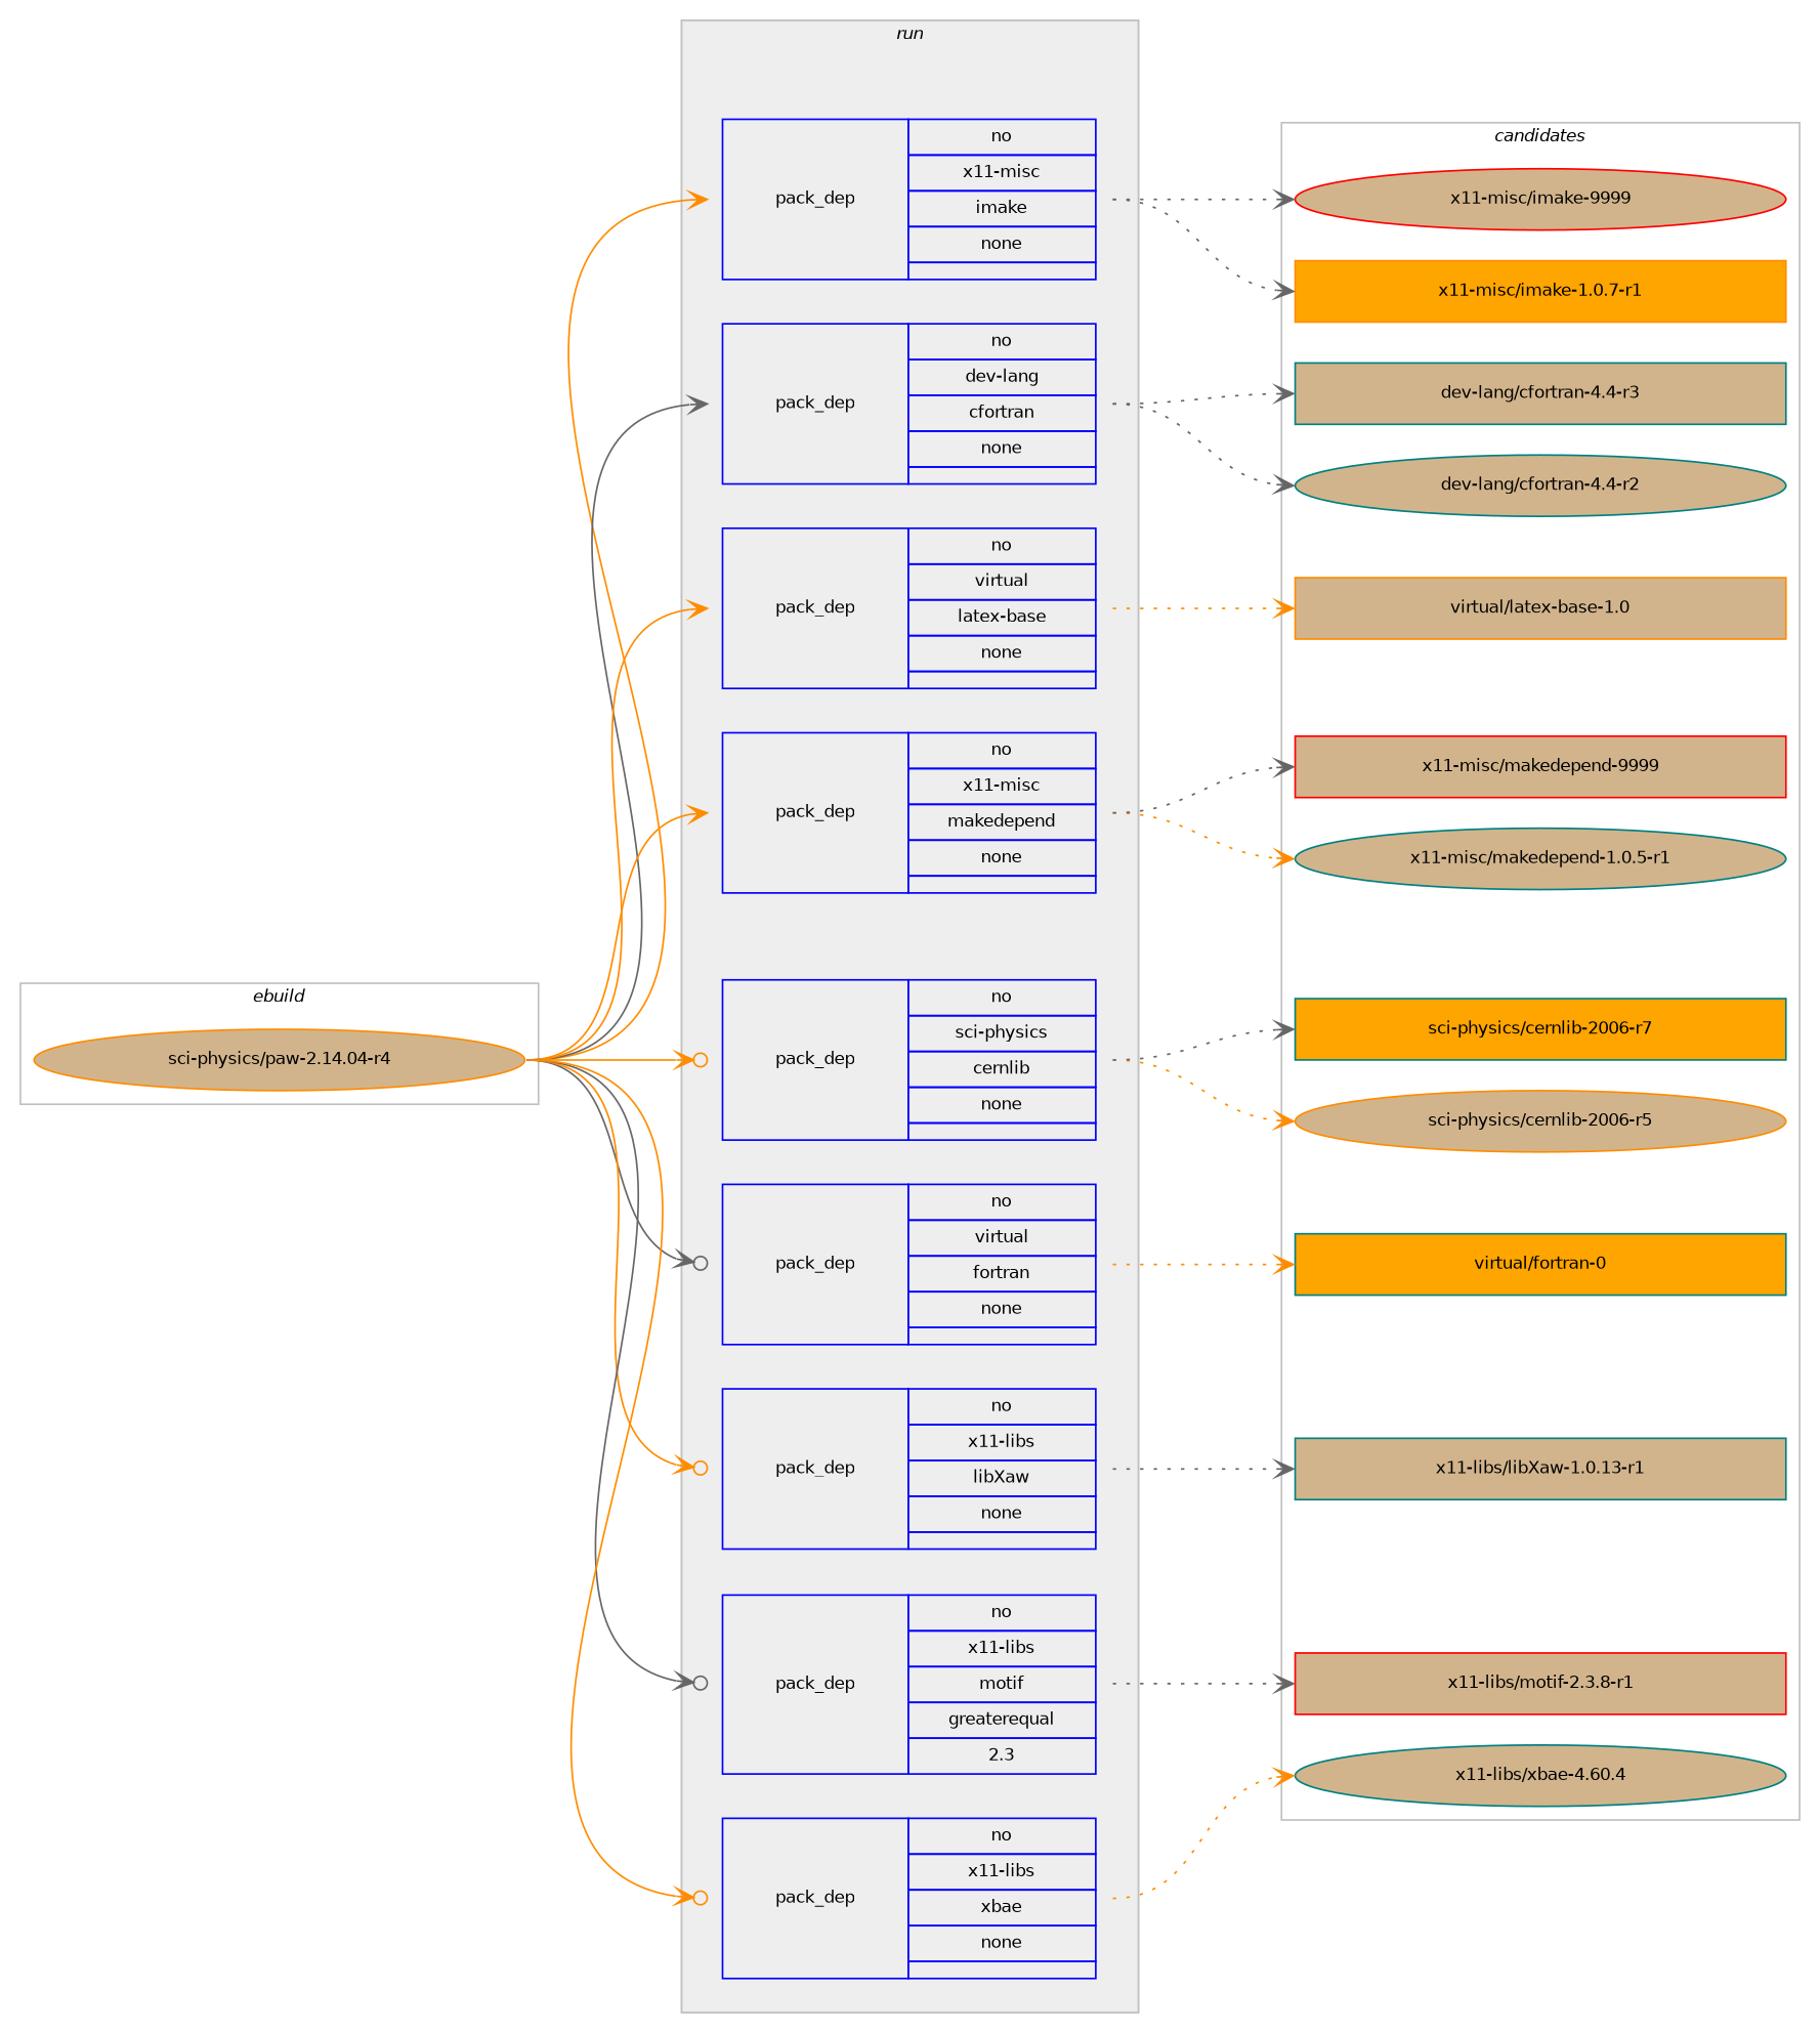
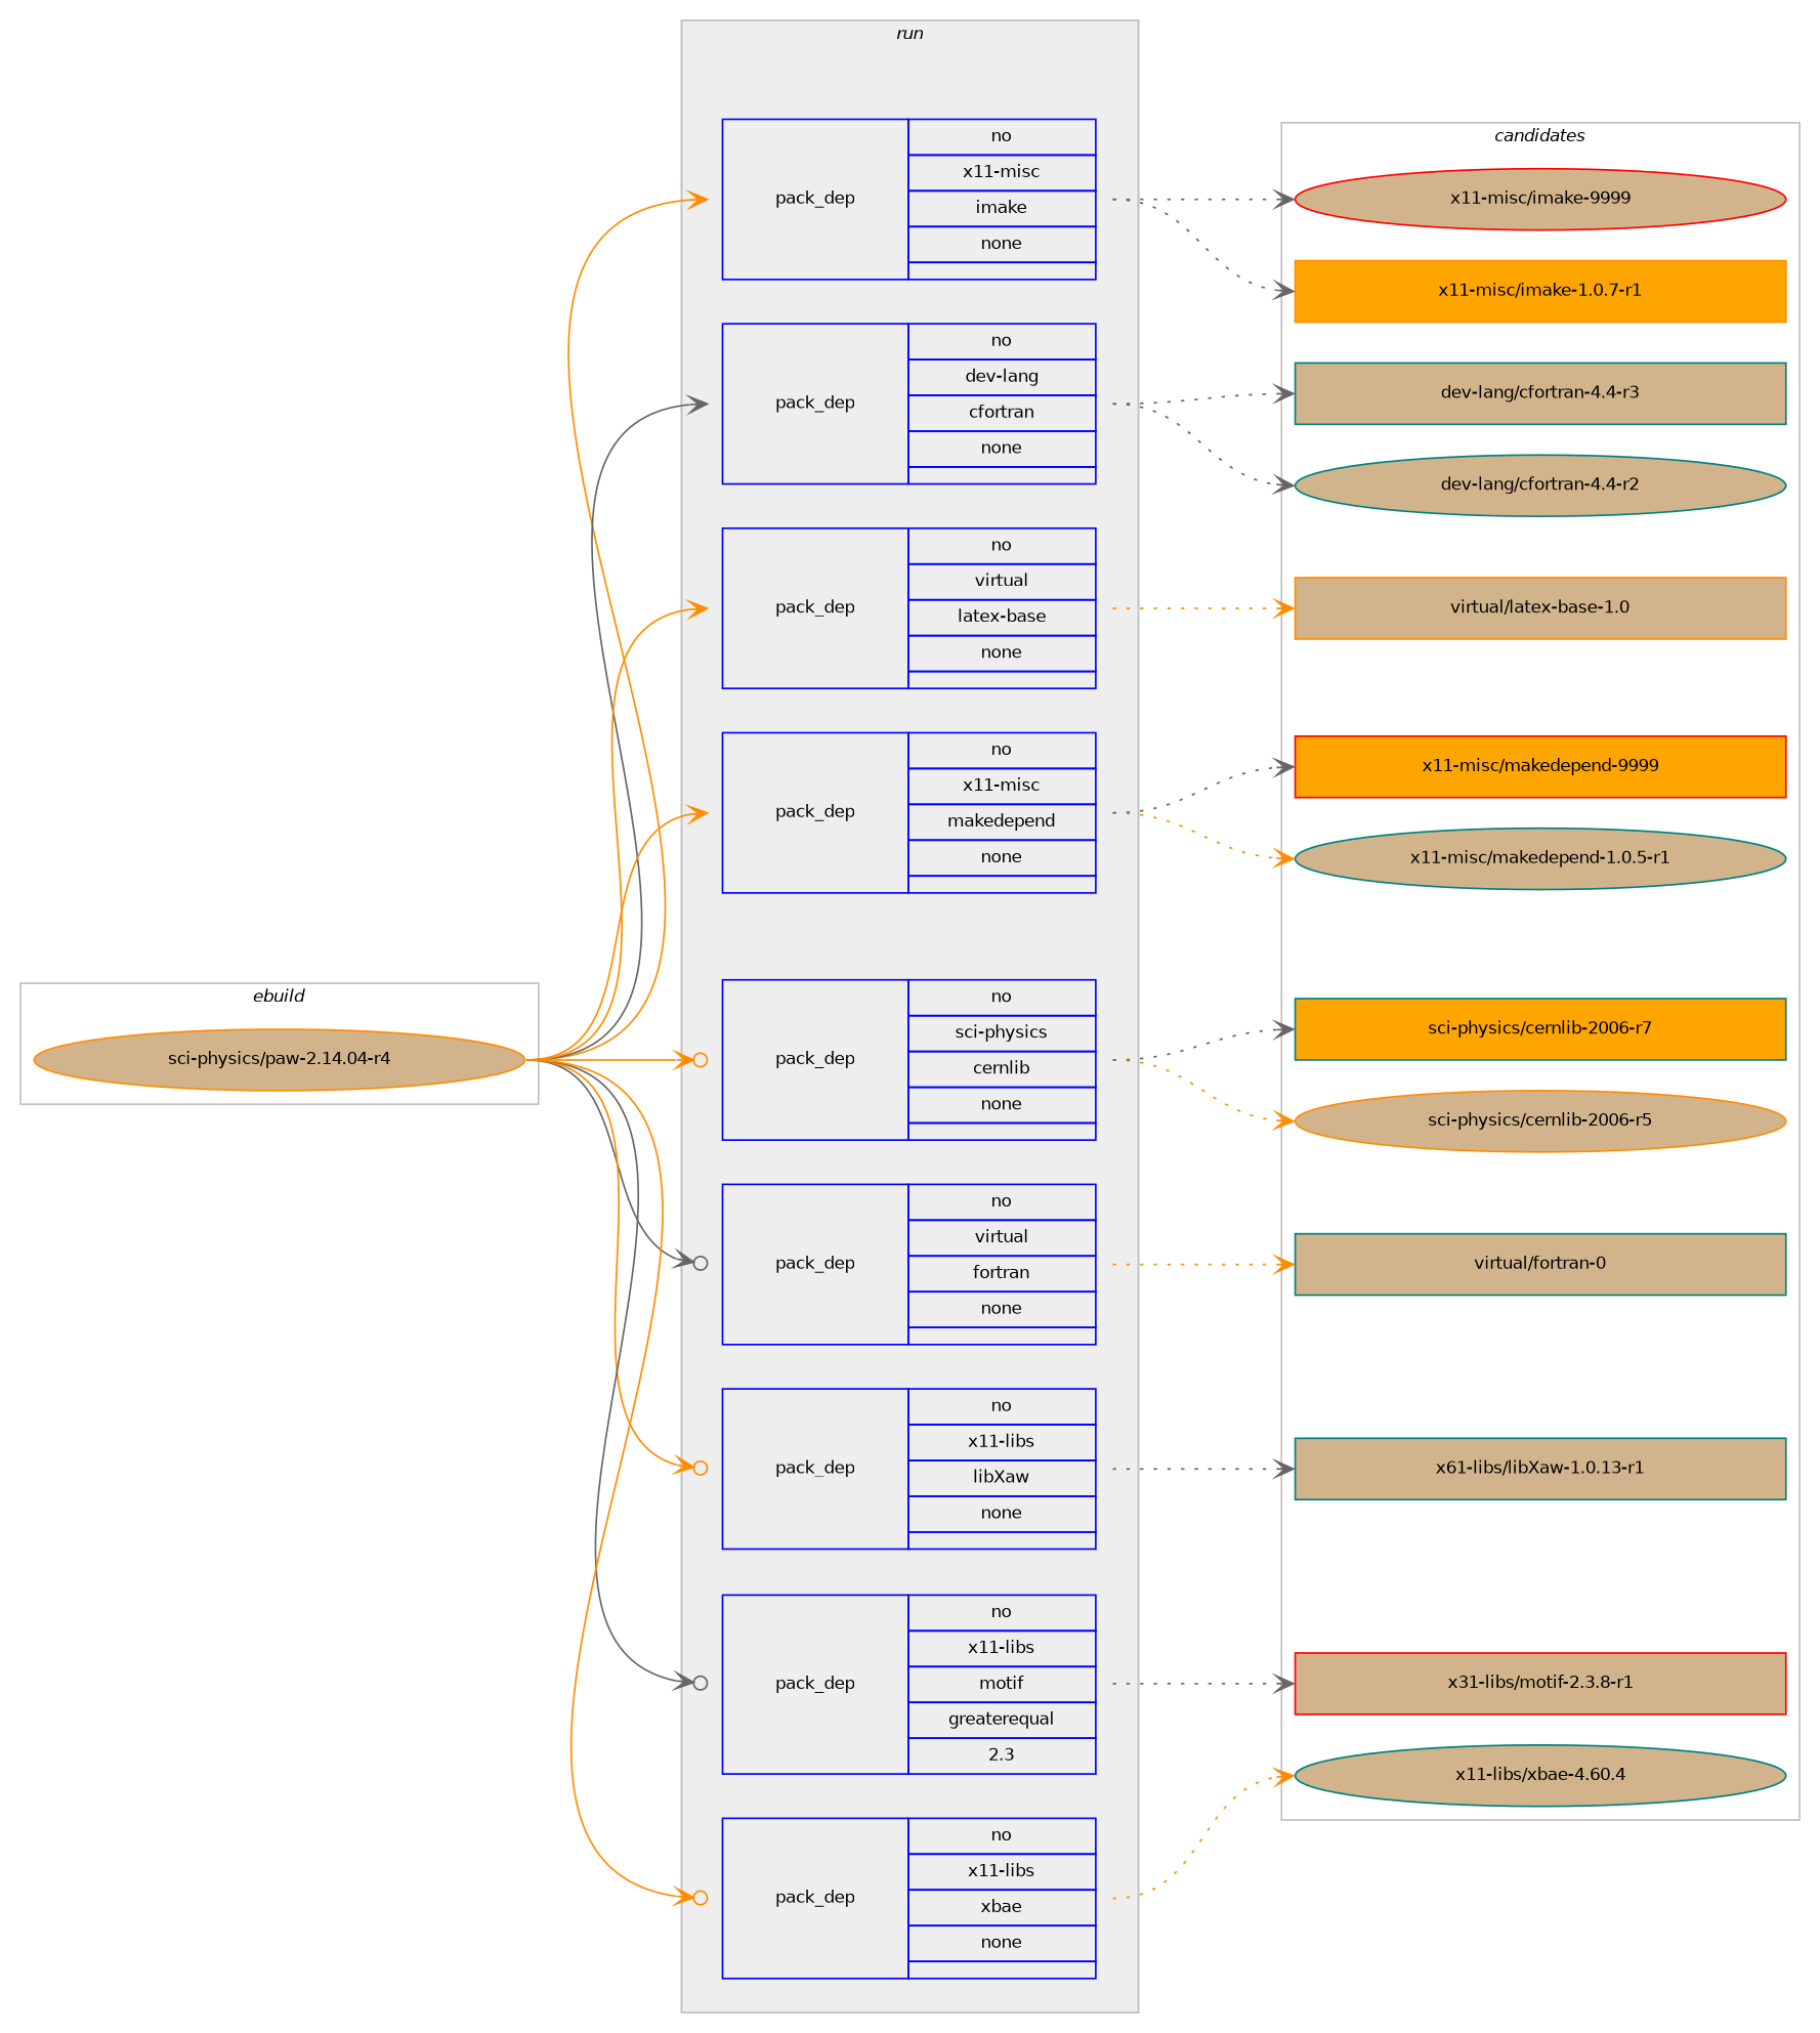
  digraph {
    compound=true
    concentrate=true
    fontname=Helvetica
    fontsize=10
    newrank=true
    rankdir=LR
    ranksep=1.5
    node [color=blue fillcolor=tan fontname=Helvetica fontsize=10 shape=none style=filled]
    edge [arrowhead=vee color=darkorange headport=w style=dotted tailport=e weight=100]
    n1 [color=darkorange label="sci-physics/paw-2.14.04-r4" shape=ellipse width=4]
    n2 [label=<<TABLE BORDER="0" CELLBORDER="1" CELLSPACING="0" CELLPADDING="4" WIDTH="220"><TR><TD ROWSPAN="6" CELLPADDING="30">pack_dep</TD></TR><TR><TD WIDTH="110">no</TD></TR><TR><TD>x11-misc</TD></TR><TR><TD>imake</TD></TR><TR><TD>none</TD></TR><TR><TD></TD></TR></TABLE>> fillcolor="" style=""]
    n3 [label=<<TABLE BORDER="0" CELLBORDER="1" CELLSPACING="0" CELLPADDING="4" WIDTH="220"><TR><TD ROWSPAN="6" CELLPADDING="30">pack_dep</TD></TR><TR><TD WIDTH="110">no</TD></TR><TR><TD>dev-lang</TD></TR><TR><TD>cfortran</TD></TR><TR><TD>none</TD></TR><TR><TD></TD></TR></TABLE>> fillcolor="" style=""]
    n4 [label=<<TABLE BORDER="0" CELLBORDER="1" CELLSPACING="0" CELLPADDING="4" WIDTH="220"><TR><TD ROWSPAN="6" CELLPADDING="30">pack_dep</TD></TR><TR><TD WIDTH="110">no</TD></TR><TR><TD>virtual</TD></TR><TR><TD>latex-base</TD></TR><TR><TD>none</TD></TR><TR><TD></TD></TR></TABLE>> fillcolor="" style=""]
    n5 [label=<<TABLE BORDER="0" CELLBORDER="1" CELLSPACING="0" CELLPADDING="4" WIDTH="220"><TR><TD ROWSPAN="6" CELLPADDING="30">pack_dep</TD></TR><TR><TD WIDTH="110">no</TD></TR><TR><TD>x11-misc</TD></TR><TR><TD>makedepend</TD></TR><TR><TD>none</TD></TR><TR><TD></TD></TR></TABLE>> fillcolor="" style=""]
    n6 [label=<<TABLE BORDER="0" CELLBORDER="1" CELLSPACING="0" CELLPADDING="4" WIDTH="220"><TR><TD ROWSPAN="6" CELLPADDING="30">pack_dep</TD></TR><TR><TD WIDTH="110">no</TD></TR><TR><TD>sci-physics</TD></TR><TR><TD>cernlib</TD></TR><TR><TD>none</TD></TR><TR><TD></TD></TR></TABLE>> fillcolor="" style=""]
    n7 [label=<<TABLE BORDER="0" CELLBORDER="1" CELLSPACING="0" CELLPADDING="4" WIDTH="220"><TR><TD ROWSPAN="6" CELLPADDING="30">pack_dep</TD></TR><TR><TD WIDTH="110">no</TD></TR><TR><TD>virtual</TD></TR><TR><TD>fortran</TD></TR><TR><TD>none</TD></TR><TR><TD></TD></TR></TABLE>> fillcolor="" style=""]
    n8 [label=<<TABLE BORDER="0" CELLBORDER="1" CELLSPACING="0" CELLPADDING="4" WIDTH="220"><TR><TD ROWSPAN="6" CELLPADDING="30">pack_dep</TD></TR><TR><TD WIDTH="110">no</TD></TR><TR><TD>x11-libs</TD></TR><TR><TD>libXaw</TD></TR><TR><TD>none</TD></TR><TR><TD></TD></TR></TABLE>> fillcolor="" style=""]
    n9 [label=<<TABLE BORDER="0" CELLBORDER="1" CELLSPACING="0" CELLPADDING="4" WIDTH="220"><TR><TD ROWSPAN="6" CELLPADDING="30">pack_dep</TD></TR><TR><TD WIDTH="110">no</TD></TR><TR><TD>x11-libs</TD></TR><TR><TD>motif</TD></TR><TR><TD>greaterequal</TD></TR><TR><TD>2.3</TD></TR></TABLE>> fillcolor="" style=""]
    n10 [label=<<TABLE BORDER="0" CELLBORDER="1" CELLSPACING="0" CELLPADDING="4" WIDTH="220"><TR><TD ROWSPAN="6" CELLPADDING="30">pack_dep</TD></TR><TR><TD WIDTH="110">no</TD></TR><TR><TD>x11-libs</TD></TR><TR><TD>xbae</TD></TR><TR><TD>none</TD></TR><TR><TD></TD></TR></TABLE>> fillcolor="" style=""]
    n11 [color=teal label="dev-lang/cfortran-4.4-r2" shape=ellipse width=4]
    n12 [color=teal label="dev-lang/cfortran-4.4-r3" shape=box width=4]
    n13 [color=darkorange label="virtual/latex-base-1.0" shape=box width=4]
    n14 [color=darkorange fillcolor=orange label="x11-misc/imake-1.0.7-r1" shape=box width=4]
    n15 [color=red label="x11-misc/imake-9999" shape=ellipse width=4]
    n16 [color=teal label="x11-misc/makedepend-1.0.5-r1" shape=ellipse width=4]
-   n17 [color=red label="x11-misc/makedepend-9999" shape=box width=4]
+   n17 [color=red fillcolor=orange label="x11-misc/makedepend-9999" shape=box width=4]
    n18 [color=darkorange label="sci-physics/cernlib-2006-r5" shape=ellipse width=4]
    n19 [color=teal fillcolor=orange label="sci-physics/cernlib-2006-r7" shape=box width=4]
-   n20 [color=teal fillcolor=orange label="virtual/fortran-0" shape=box width=4]
-   n21 [color=teal label="x11-libs/libXaw-1.0.13-r1" shape=box width=4]
-   n22 [color=red label="x11-libs/motif-2.3.8-r1" shape=box width=4]
+   n20 [color=teal label="virtual/fortran-0" shape=box width=4]
+   n21 [color=teal label="x61-libs/libXaw-1.0.13-r1" shape=box width=4]
+   n22 [color=red label="x31-libs/motif-2.3.8-r1" shape=box width=4]
    n23 [color=teal label="x11-libs/xbae-4.60.4" shape=ellipse width=4]
    subgraph cluster_1 {
      color=gray
      label=<<i>dependencies</i>>
      subgraph cluster_2 {
        color=gray
        fillcolor="#eeeeee"
        label=<<i>compile</i>>
        style=filled
        subgraph sub_3 {
          color=gray
          fillcolor="#eeeeee"
          label=<<i>compile</i>>
          style=filled
          n2
        }
        subgraph sub_4 {
          color=gray
          fillcolor="#eeeeee"
          label=<<i>compile</i>>
          style=filled
          n3
        }
        subgraph sub_5 {
          color=gray
          fillcolor="#eeeeee"
          label=<<i>compile</i>>
          style=filled
          n4
        }
        subgraph sub_6 {
          color=gray
          fillcolor="#eeeeee"
          label=<<i>compile</i>>
          style=filled
          n5
        }
      }
      subgraph cluster_7 {
        color=gray
        fillcolor="#eeeeee"
        label=<<i>compile and run</i>>
        style=filled
        subgraph sub_8 {
          color=gray
          fillcolor="#eeeeee"
          label=<<i>compile and run</i>>
          style=filled
          n6
        }
        subgraph sub_9 {
          color=gray
          fillcolor="#eeeeee"
          label=<<i>compile and run</i>>
          style=filled
          n7
        }
        subgraph sub_10 {
          color=gray
          fillcolor="#eeeeee"
          label=<<i>compile and run</i>>
          style=filled
          n8
        }
        subgraph sub_11 {
          color=gray
          fillcolor="#eeeeee"
          label=<<i>compile and run</i>>
          style=filled
          n9
        }
        subgraph sub_12 {
          color=gray
          fillcolor="#eeeeee"
          label=<<i>compile and run</i>>
          style=filled
          n10
        }
      }
      subgraph cluster_13 {
        color=gray
        fillcolor="#eeeeee"
        label=<<i>run</i>>
        style=filled
      }
    }
    subgraph cluster_14 {
      color=gray
      label=<<i>ebuild</i>>
      rank=same
      n1
    }
    subgraph cluster_15 {
      color=gray
      label=<<i>candidates</i>>
      rank=same
      subgraph sub_16 {
        color=black
        label=<<i>candidates</i>>
        nodesep=1
        rank=same
        n11
        n12
      }
      subgraph sub_17 {
        color=black
        label=<<i>candidates</i>>
        nodesep=1
        rank=same
        n13
      }
      subgraph sub_18 {
        color=black
        label=<<i>candidates</i>>
        nodesep=1
        rank=same
        n14
        n15
      }
      subgraph sub_19 {
        color=black
        label=<<i>candidates</i>>
        nodesep=1
        rank=same
        n16
        n17
      }
      subgraph sub_20 {
        color=black
        label=<<i>candidates</i>>
        nodesep=1
        rank=same
        n18
        n19
      }
      subgraph sub_21 {
        color=black
        label=<<i>candidates</i>>
        nodesep=1
        rank=same
        n20
      }
      subgraph sub_22 {
        color=black
        label=<<i>candidates</i>>
        nodesep=1
        rank=same
        n21
      }
      subgraph sub_23 {
        color=black
        label=<<i>candidates</i>>
        nodesep=1
        rank=same
        n22
      }
      subgraph sub_24 {
        color=black
        label=<<i>candidates</i>>
        nodesep=1
        rank=same
        n23
      }
    }
    n1 -> n2 [style=solid weight=20]
    n1 -> n3 [color=gray40 style=solid weight=20]
    n1 -> n4 [style=solid weight=20]
    n1 -> n5 [style=solid weight=20]
    n1 -> n6 [arrowhead=odotvee style=solid weight=20]
    n1 -> n7 [arrowhead=odotvee color=gray40 style=solid weight=20]
    n1 -> n8 [arrowhead=odotvee style=solid weight=20]
    n1 -> n9 [arrowhead=odotvee color=gray40 style=solid weight=20]
    n1 -> n10 [arrowhead=odotvee style=solid weight=20]
    n2 -> n14 [color=gray40]
    n2 -> n15 [color=gray40]
    n3 -> n11 [color=gray40]
    n3 -> n12 [color=gray40]
    n4 -> n13
    n5 -> n16
    n5 -> n17 [color=gray40]
    n6 -> n18
    n6 -> n19 [color=gray40]
    n7 -> n20
    n8 -> n21 [color=gray40]
    n9 -> n22 [color=gray40]
    n10 -> n23
  }
